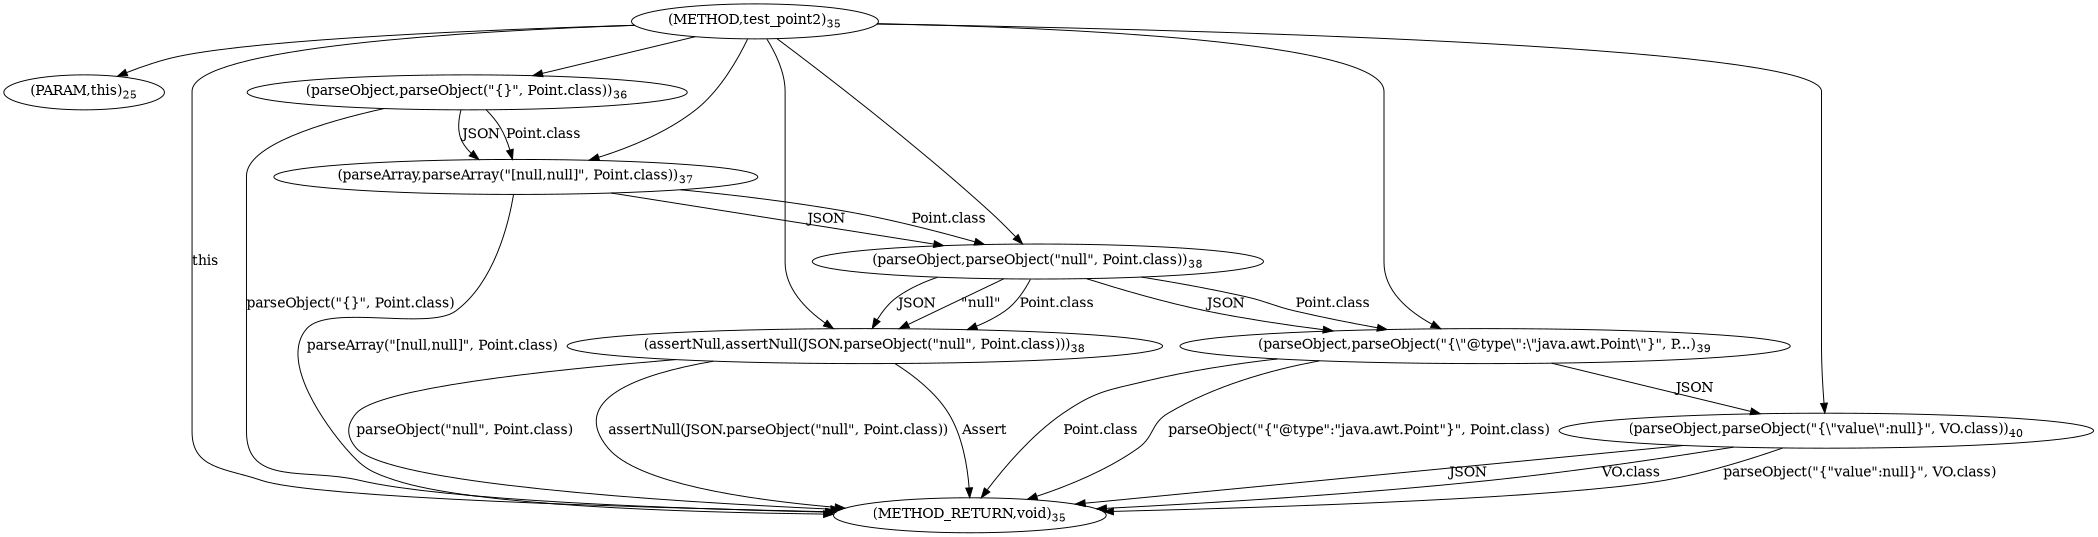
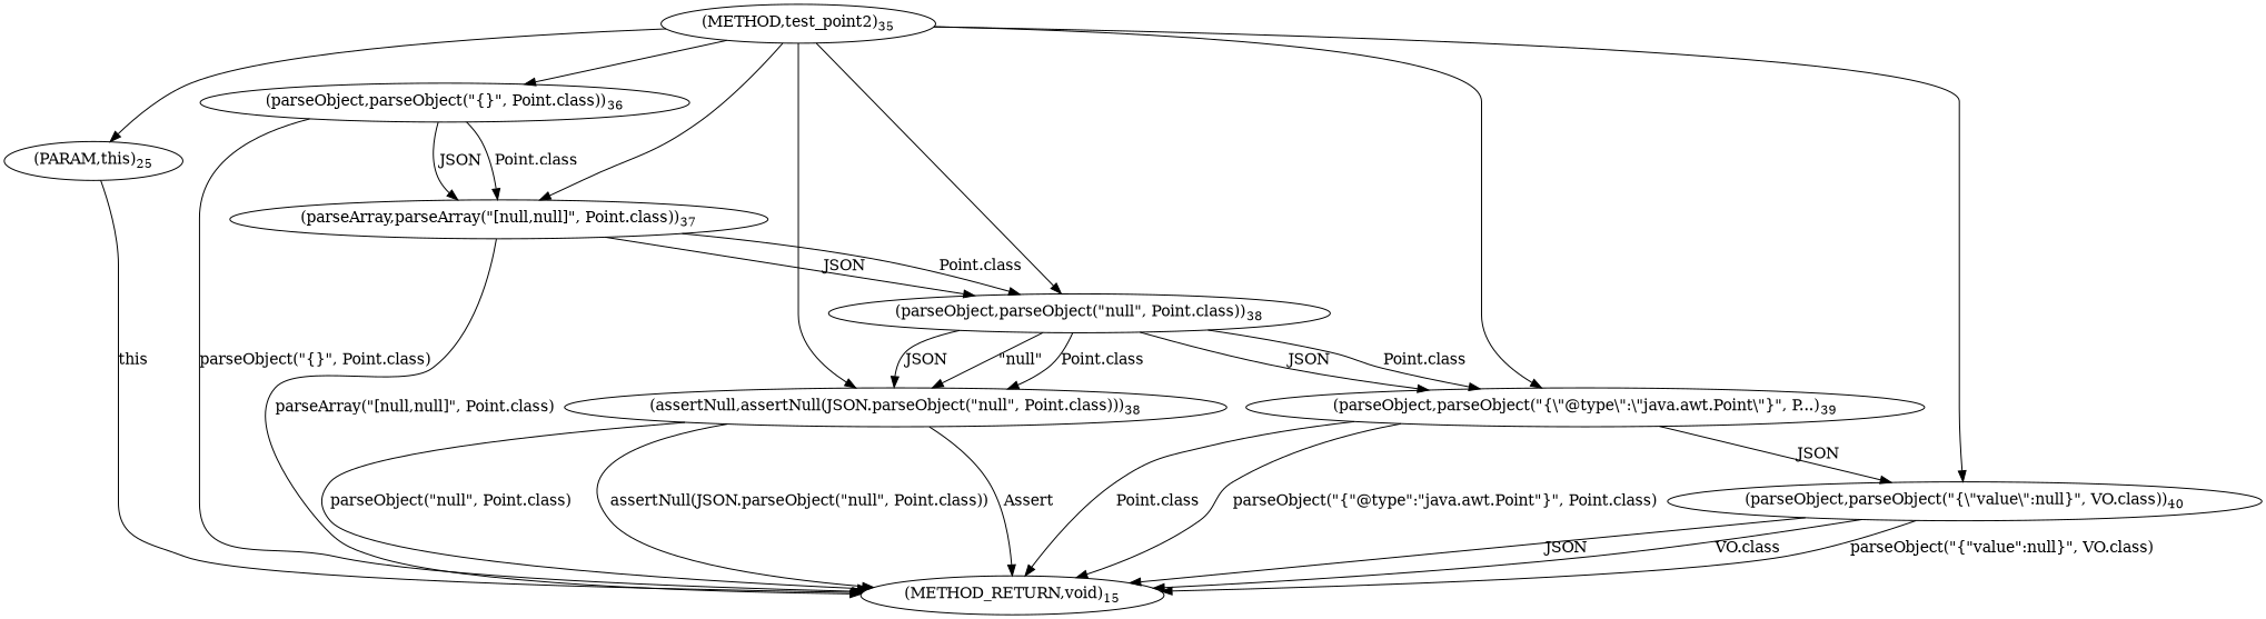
  digraph {
    n1 [label=<(METHOD,test_point2)<SUB>35</SUB>>]
    n2 [label=<(PARAM,this)<SUB>25</SUB>>]
    n3 [label=<(parseObject,parseObject(&quot;{}&quot;, Point.class))<SUB>36</SUB>>]
    n4 [label=<(parseArray,parseArray(&quot;[null,null]&quot;, Point.class))<SUB>37</SUB>>]
    n5 [label=<(assertNull,assertNull(JSON.parseObject(&quot;null&quot;, Point.class)))<SUB>38</SUB>>]
    n6 [label=<(parseObject,parseObject(&quot;{\&quot;@type\&quot;:\&quot;java.awt.Point\&quot;}&quot;, P...)<SUB>39</SUB>>]
    n7 [label=<(parseObject,parseObject(&quot;{\&quot;value\&quot;:null}&quot;, VO.class))<SUB>40</SUB>>]
    n8 [label=<(parseObject,parseObject(&quot;null&quot;, Point.class))<SUB>38</SUB>>]
-   n9 [label=<(METHOD_RETURN,void)<SUB>35</SUB>>]
+   n9 [label=<(METHOD_RETURN,void)<SUB>15</SUB>>]
    n1 -> n2
    n1 -> n3
    n1 -> n4
    n1 -> n5
    n1 -> n6
    n1 -> n7
    n1 -> n8
-   n1 -> n9 [label=this]
+   n2 -> n9 [label=this]
    n3 -> n4 [label=JSON]
    n3 -> n4 [label="Point.class"]
    n3 -> n9 [label="parseObject(&quot;{}&quot;, Point.class)"]
    n4 -> n8 [label=JSON]
    n4 -> n8 [label="Point.class"]
    n4 -> n9 [label="parseArray(&quot;[null,null]&quot;, Point.class)"]
    n5 -> n9 [label="parseObject(&quot;null&quot;, Point.class)"]
    n5 -> n9 [label="assertNull(JSON.parseObject(&quot;null&quot;, Point.class))"]
    n5 -> n9 [label=Assert]
    n6 -> n7 [label=JSON]
    n6 -> n9 [label="Point.class"]
    n6 -> n9 [label="parseObject(&quot;{\&quot;@type\&quot;:\&quot;java.awt.Point\&quot;}&quot;, Point.class)"]
    n7 -> n9 [label=JSON]
    n7 -> n9 [label="VO.class"]
    n7 -> n9 [label="parseObject(&quot;{\&quot;value\&quot;:null}&quot;, VO.class)"]
    n8 -> n5 [label=JSON]
    n8 -> n5 [label="&quot;null&quot;"]
    n8 -> n5 [label="Point.class"]
    n8 -> n6 [label=JSON]
    n8 -> n6 [label="Point.class"]
  }
